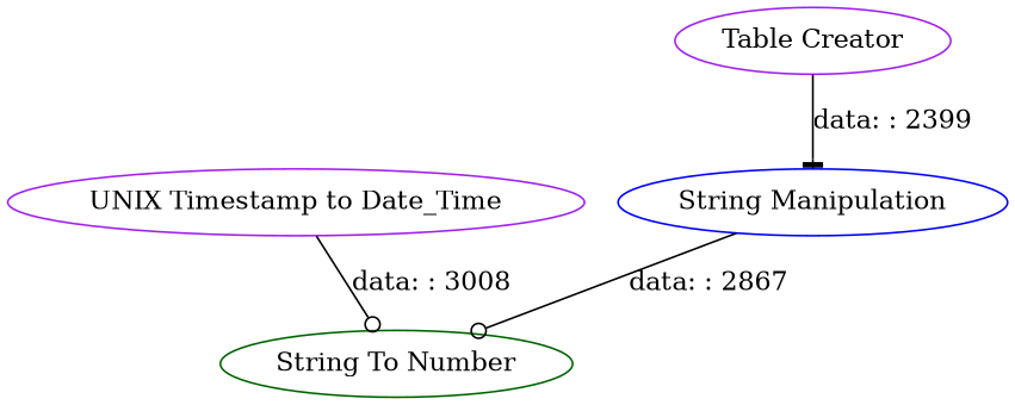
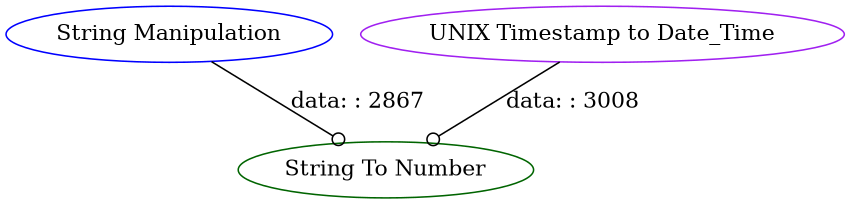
  digraph {
    rankdir=TB
    node [color=purple]
    edge [arrowhead=odot]
    n1 [color=blue label="String Manipulation"]
    n2 [color=darkgreen label="String To Number"]
    n3 [label="UNIX Timestamp to Date_Time"]
-   n4 [label="Table Creator"]
    n1 -> n2 [label="data: : 2867"]
    n3 -> n2 [label="data: : 3008"]
-   n4 -> n1 [arrowhead=tee label="data: : 2399"]
  }
